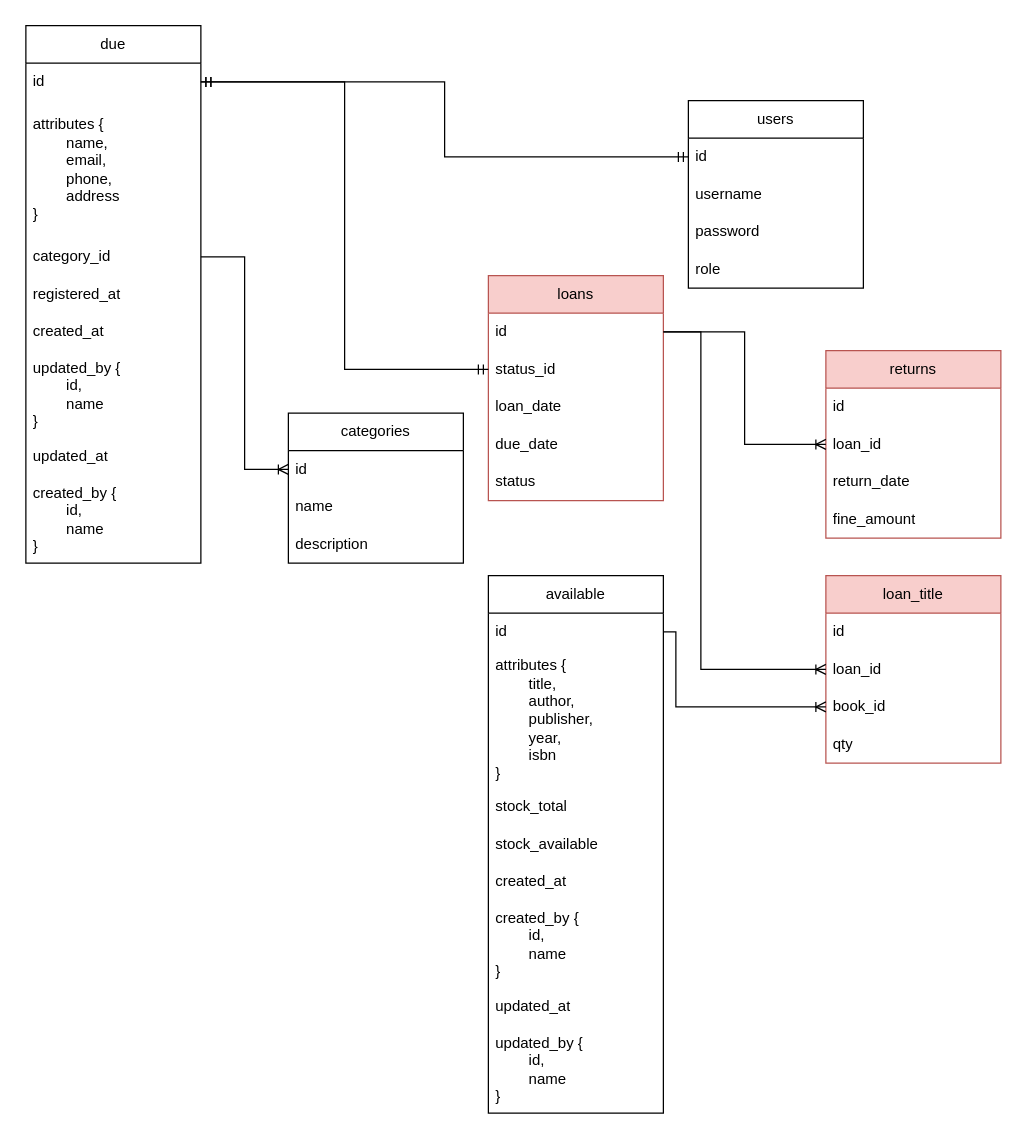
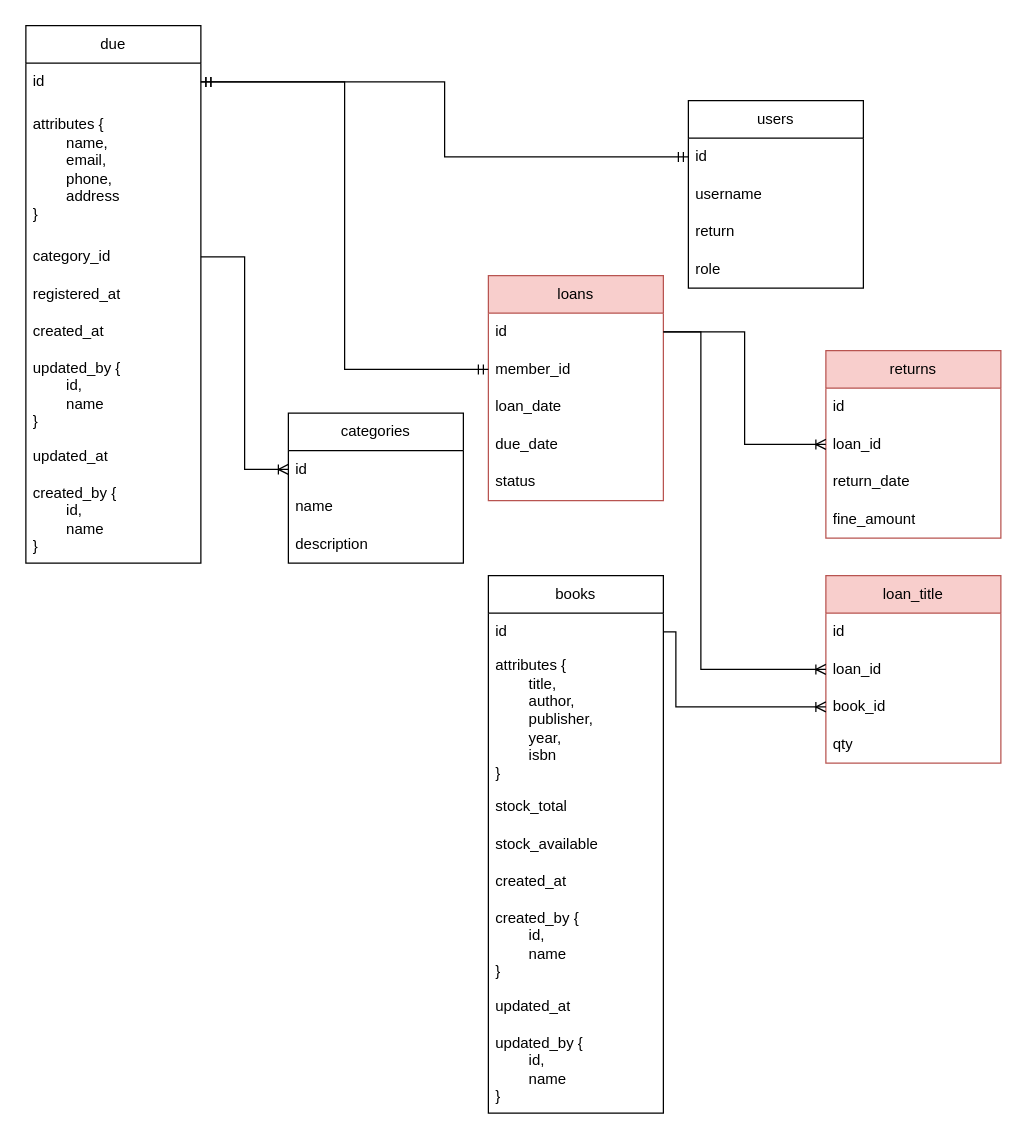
  <mxCell id="0" />
  <mxCell id="1" parent="0" />
- <mxCell id="2" value="available" style="swimlane;fontStyle=0;childLayout=stackLayout;horizontal=1;startSize=30;horizontalStack=0;resizeParent=1;resizeParentMax=0;resizeLast=0;collapsible=1;marginBottom=0;whiteSpace=wrap;html=1;" vertex="1" parent="1"><mxGeometry x="390" y="460" width="140" height="430" as="geometry" /></mxCell>
+ <mxCell id="2" value="books" style="swimlane;fontStyle=0;childLayout=stackLayout;horizontal=1;startSize=30;horizontalStack=0;resizeParent=1;resizeParentMax=0;resizeLast=0;collapsible=1;marginBottom=0;whiteSpace=wrap;html=1;" vertex="1" parent="1"><mxGeometry x="390" y="460" width="140" height="430" as="geometry" /></mxCell>
  <mxCell id="3" value="id" style="text;strokeColor=none;fillColor=none;align=left;verticalAlign=middle;spacingLeft=4;spacingRight=4;overflow=hidden;points=[[0,0.5],[1,0.5]];portConstraint=eastwest;rotatable=0;whiteSpace=wrap;html=1;" vertex="1" parent="2"><mxGeometry y="30" width="140" height="30" as="geometry" /></mxCell>
  <mxCell id="4" value="attributes {&lt;div&gt;&lt;span style=&quot;white-space: pre;&quot;&gt;&#09;&lt;/span&gt;title,&lt;/div&gt;&lt;div&gt;&lt;span style=&quot;white-space: pre;&quot;&gt;&#09;&lt;/span&gt;author,&lt;/div&gt;&lt;div&gt;&lt;span style=&quot;background-color: transparent; color: light-dark(rgb(0, 0, 0), rgb(255, 255, 255)); white-space: pre;&quot;&gt;&lt;span style=&quot;white-space: pre;&quot;&gt;&#09;&lt;/span&gt;publisher,&lt;/span&gt;&lt;/div&gt;&lt;div&gt;&lt;span style=&quot;background-color: transparent; color: light-dark(rgb(0, 0, 0), rgb(255, 255, 255)); white-space: pre;&quot;&gt;&lt;span style=&quot;white-space: pre;&quot;&gt;&#09;&lt;/span&gt;year,&lt;/span&gt;&lt;/div&gt;&lt;div&gt;&lt;span style=&quot;background-color: transparent; color: light-dark(rgb(0, 0, 0), rgb(255, 255, 255)); white-space: pre;&quot;&gt;&lt;span style=&quot;white-space: pre;&quot;&gt;&#09;&lt;/span&gt;isbn&#09;&lt;/span&gt;&lt;/div&gt;&lt;div&gt;&lt;div&gt;}&lt;/div&gt;&lt;/div&gt;" style="text;strokeColor=none;fillColor=none;align=left;verticalAlign=middle;spacingLeft=4;spacingRight=4;overflow=hidden;points=[[0,0.5],[1,0.5]];portConstraint=eastwest;rotatable=0;whiteSpace=wrap;html=1;" vertex="1" parent="2"><mxGeometry y="60" width="140" height="110" as="geometry" /></mxCell>
  <mxCell id="5" value="stock_total" style="text;strokeColor=none;fillColor=none;align=left;verticalAlign=middle;spacingLeft=4;spacingRight=4;overflow=hidden;points=[[0,0.5],[1,0.5]];portConstraint=eastwest;rotatable=0;whiteSpace=wrap;html=1;" vertex="1" parent="2"><mxGeometry y="170" width="140" height="30" as="geometry" /></mxCell>
  <mxCell id="6" value="stock_available" style="text;strokeColor=none;fillColor=none;align=left;verticalAlign=middle;spacingLeft=4;spacingRight=4;overflow=hidden;points=[[0,0.5],[1,0.5]];portConstraint=eastwest;rotatable=0;whiteSpace=wrap;html=1;" vertex="1" parent="2"><mxGeometry y="200" width="140" height="30" as="geometry" /></mxCell>
  <mxCell id="7" value="created_at" style="text;strokeColor=none;fillColor=none;align=left;verticalAlign=middle;spacingLeft=4;spacingRight=4;overflow=hidden;points=[[0,0.5],[1,0.5]];portConstraint=eastwest;rotatable=0;whiteSpace=wrap;html=1;" vertex="1" parent="2"><mxGeometry y="230" width="140" height="30" as="geometry" /></mxCell>
  <mxCell id="8" value="created_by {&lt;div&gt;&lt;span style=&quot;white-space: pre;&quot;&gt;&#09;&lt;/span&gt;id,&lt;/div&gt;&lt;div&gt;&lt;span style=&quot;white-space: pre;&quot;&gt;&#09;&lt;/span&gt;name&lt;br&gt;&lt;/div&gt;&lt;div&gt;&lt;div&gt;}&lt;/div&gt;&lt;/div&gt;" style="text;strokeColor=none;fillColor=none;align=left;verticalAlign=middle;spacingLeft=4;spacingRight=4;overflow=hidden;points=[[0,0.5],[1,0.5]];portConstraint=eastwest;rotatable=0;whiteSpace=wrap;html=1;" vertex="1" parent="2"><mxGeometry y="260" width="140" height="70" as="geometry" /></mxCell>
  <mxCell id="9" value="updated_at" style="text;strokeColor=none;fillColor=none;align=left;verticalAlign=middle;spacingLeft=4;spacingRight=4;overflow=hidden;points=[[0,0.5],[1,0.5]];portConstraint=eastwest;rotatable=0;whiteSpace=wrap;html=1;" vertex="1" parent="2"><mxGeometry y="330" width="140" height="30" as="geometry" /></mxCell>
  <mxCell id="10" value="updated_by {&lt;div&gt;&lt;span style=&quot;white-space: pre;&quot;&gt;&#09;&lt;/span&gt;id,&lt;/div&gt;&lt;div&gt;&lt;span style=&quot;white-space: pre;&quot;&gt;&#09;&lt;/span&gt;name&lt;br&gt;&lt;/div&gt;&lt;div&gt;&lt;div&gt;}&lt;/div&gt;&lt;/div&gt;" style="text;strokeColor=none;fillColor=none;align=left;verticalAlign=middle;spacingLeft=4;spacingRight=4;overflow=hidden;points=[[0,0.5],[1,0.5]];portConstraint=eastwest;rotatable=0;whiteSpace=wrap;html=1;" vertex="1" parent="2"><mxGeometry y="360" width="140" height="70" as="geometry" /></mxCell>
  <mxCell id="11" value="due" style="swimlane;fontStyle=0;childLayout=stackLayout;horizontal=1;startSize=30;horizontalStack=0;resizeParent=1;resizeParentMax=0;resizeLast=0;collapsible=1;marginBottom=0;whiteSpace=wrap;html=1;" vertex="1" parent="1"><mxGeometry x="20" y="20" width="140" height="430" as="geometry" /></mxCell>
  <mxCell id="12" value="id" style="text;strokeColor=none;fillColor=none;align=left;verticalAlign=middle;spacingLeft=4;spacingRight=4;overflow=hidden;points=[[0,0.5],[1,0.5]];portConstraint=eastwest;rotatable=0;whiteSpace=wrap;html=1;" vertex="1" parent="11"><mxGeometry y="30" width="140" height="30" as="geometry" /></mxCell>
  <mxCell id="13" value="attributes {&lt;div&gt;&lt;span style=&quot;white-space: pre;&quot;&gt;&#09;&lt;/span&gt;name,&lt;/div&gt;&lt;div&gt;&lt;span style=&quot;background-color: transparent; color: light-dark(rgb(0, 0, 0), rgb(255, 255, 255)); white-space: pre;&quot;&gt;&lt;span style=&quot;white-space: pre;&quot;&gt;&#09;&lt;/span&gt;email,&lt;/span&gt;&lt;/div&gt;&lt;div&gt;&lt;span style=&quot;background-color: transparent; color: light-dark(rgb(0, 0, 0), rgb(255, 255, 255)); white-space: pre;&quot;&gt;&lt;span style=&quot;white-space: pre;&quot;&gt;&#09;&lt;/span&gt;phone,&lt;/span&gt;&lt;/div&gt;&lt;div&gt;&lt;span style=&quot;background-color: transparent; color: light-dark(rgb(0, 0, 0), rgb(255, 255, 255)); white-space: pre;&quot;&gt;&lt;span style=&quot;white-space: pre;&quot;&gt;&#09;&lt;/span&gt;address&#09;&lt;/span&gt;&lt;/div&gt;&lt;div&gt;&lt;div&gt;}&lt;/div&gt;&lt;/div&gt;" style="text;strokeColor=none;fillColor=none;align=left;verticalAlign=middle;spacingLeft=4;spacingRight=4;overflow=hidden;points=[[0,0.5],[1,0.5]];portConstraint=eastwest;rotatable=0;whiteSpace=wrap;html=1;" vertex="1" parent="11"><mxGeometry y="60" width="140" height="110" as="geometry" /></mxCell>
  <mxCell id="14" value="category_id" style="text;strokeColor=none;fillColor=none;align=left;verticalAlign=middle;spacingLeft=4;spacingRight=4;overflow=hidden;points=[[0,0.5],[1,0.5]];portConstraint=eastwest;rotatable=0;whiteSpace=wrap;html=1;" vertex="1" parent="11"><mxGeometry y="170" width="140" height="30" as="geometry" /></mxCell>
  <mxCell id="15" value="registered_at" style="text;strokeColor=none;fillColor=none;align=left;verticalAlign=middle;spacingLeft=4;spacingRight=4;overflow=hidden;points=[[0,0.5],[1,0.5]];portConstraint=eastwest;rotatable=0;whiteSpace=wrap;html=1;" vertex="1" parent="11"><mxGeometry y="200" width="140" height="30" as="geometry" /></mxCell>
  <mxCell id="16" value="created_at" style="text;strokeColor=none;fillColor=none;align=left;verticalAlign=middle;spacingLeft=4;spacingRight=4;overflow=hidden;points=[[0,0.5],[1,0.5]];portConstraint=eastwest;rotatable=0;whiteSpace=wrap;html=1;" vertex="1" parent="11"><mxGeometry y="230" width="140" height="30" as="geometry" /></mxCell>
  <mxCell id="17" value="updated_by {&lt;div&gt;&lt;span style=&quot;white-space: pre;&quot;&gt;&#09;&lt;/span&gt;id,&lt;/div&gt;&lt;div&gt;&lt;span style=&quot;white-space: pre;&quot;&gt;&#09;&lt;/span&gt;name&lt;br&gt;&lt;/div&gt;&lt;div&gt;&lt;div&gt;}&lt;/div&gt;&lt;/div&gt;" style="text;strokeColor=none;fillColor=none;align=left;verticalAlign=middle;spacingLeft=4;spacingRight=4;overflow=hidden;points=[[0,0.5],[1,0.5]];portConstraint=eastwest;rotatable=0;whiteSpace=wrap;html=1;" vertex="1" parent="11"><mxGeometry y="260" width="140" height="70" as="geometry" /></mxCell>
  <mxCell id="18" value="updated_at" style="text;strokeColor=none;fillColor=none;align=left;verticalAlign=middle;spacingLeft=4;spacingRight=4;overflow=hidden;points=[[0,0.5],[1,0.5]];portConstraint=eastwest;rotatable=0;whiteSpace=wrap;html=1;" vertex="1" parent="11"><mxGeometry y="330" width="140" height="30" as="geometry" /></mxCell>
  <mxCell id="19" value="created_by {&lt;div&gt;&lt;span style=&quot;white-space: pre;&quot;&gt;&#09;&lt;/span&gt;id,&lt;/div&gt;&lt;div&gt;&lt;span style=&quot;white-space: pre;&quot;&gt;&#09;&lt;/span&gt;name&lt;br&gt;&lt;/div&gt;&lt;div&gt;&lt;div&gt;}&lt;/div&gt;&lt;/div&gt;" style="text;strokeColor=none;fillColor=none;align=left;verticalAlign=middle;spacingLeft=4;spacingRight=4;overflow=hidden;points=[[0,0.5],[1,0.5]];portConstraint=eastwest;rotatable=0;whiteSpace=wrap;html=1;" vertex="1" parent="11"><mxGeometry y="360" width="140" height="70" as="geometry" /></mxCell>
  <mxCell id="20" value="categories" style="swimlane;fontStyle=0;childLayout=stackLayout;horizontal=1;startSize=30;horizontalStack=0;resizeParent=1;resizeParentMax=0;resizeLast=0;collapsible=1;marginBottom=0;whiteSpace=wrap;html=1;" vertex="1" parent="1"><mxGeometry x="230" y="330" width="140" height="120" as="geometry" /></mxCell>
  <mxCell id="21" value="id" style="text;strokeColor=none;fillColor=none;align=left;verticalAlign=middle;spacingLeft=4;spacingRight=4;overflow=hidden;points=[[0,0.5],[1,0.5]];portConstraint=eastwest;rotatable=0;whiteSpace=wrap;html=1;" vertex="1" parent="20"><mxGeometry y="30" width="140" height="30" as="geometry" /></mxCell>
  <mxCell id="22" value="name" style="text;strokeColor=none;fillColor=none;align=left;verticalAlign=middle;spacingLeft=4;spacingRight=4;overflow=hidden;points=[[0,0.5],[1,0.5]];portConstraint=eastwest;rotatable=0;whiteSpace=wrap;html=1;" vertex="1" parent="20"><mxGeometry y="60" width="140" height="30" as="geometry" /></mxCell>
  <mxCell id="23" value="description" style="text;strokeColor=none;fillColor=none;align=left;verticalAlign=middle;spacingLeft=4;spacingRight=4;overflow=hidden;points=[[0,0.5],[1,0.5]];portConstraint=eastwest;rotatable=0;whiteSpace=wrap;html=1;" vertex="1" parent="20"><mxGeometry y="90" width="140" height="30" as="geometry" /></mxCell>
  <mxCell id="24" value="users" style="swimlane;fontStyle=0;childLayout=stackLayout;horizontal=1;startSize=30;horizontalStack=0;resizeParent=1;resizeParentMax=0;resizeLast=0;collapsible=1;marginBottom=0;whiteSpace=wrap;html=1;" vertex="1" parent="1"><mxGeometry x="550" y="80" width="140" height="150" as="geometry" /></mxCell>
  <mxCell id="25" value="id" style="text;strokeColor=none;fillColor=none;align=left;verticalAlign=middle;spacingLeft=4;spacingRight=4;overflow=hidden;points=[[0,0.5],[1,0.5]];portConstraint=eastwest;rotatable=0;whiteSpace=wrap;html=1;" vertex="1" parent="24"><mxGeometry y="30" width="140" height="30" as="geometry" /></mxCell>
  <mxCell id="26" value="username" style="text;strokeColor=none;fillColor=none;align=left;verticalAlign=middle;spacingLeft=4;spacingRight=4;overflow=hidden;points=[[0,0.5],[1,0.5]];portConstraint=eastwest;rotatable=0;whiteSpace=wrap;html=1;" vertex="1" parent="24"><mxGeometry y="60" width="140" height="30" as="geometry" /></mxCell>
- <mxCell id="27" value="password" style="text;strokeColor=none;fillColor=none;align=left;verticalAlign=middle;spacingLeft=4;spacingRight=4;overflow=hidden;points=[[0,0.5],[1,0.5]];portConstraint=eastwest;rotatable=0;whiteSpace=wrap;html=1;" vertex="1" parent="24"><mxGeometry y="90" width="140" height="30" as="geometry" /></mxCell>
+ <mxCell id="27" value="return" style="text;strokeColor=none;fillColor=none;align=left;verticalAlign=middle;spacingLeft=4;spacingRight=4;overflow=hidden;points=[[0,0.5],[1,0.5]];portConstraint=eastwest;rotatable=0;whiteSpace=wrap;html=1;" vertex="1" parent="24"><mxGeometry y="90" width="140" height="30" as="geometry" /></mxCell>
  <mxCell id="28" value="role" style="text;strokeColor=none;fillColor=none;align=left;verticalAlign=middle;spacingLeft=4;spacingRight=4;overflow=hidden;points=[[0,0.5],[1,0.5]];portConstraint=eastwest;rotatable=0;whiteSpace=wrap;html=1;" vertex="1" parent="24"><mxGeometry y="120" width="140" height="30" as="geometry" /></mxCell>
  <mxCell id="29" value="loans" style="swimlane;fontStyle=0;childLayout=stackLayout;horizontal=1;startSize=30;horizontalStack=0;resizeParent=1;resizeParentMax=0;resizeLast=0;collapsible=1;marginBottom=0;whiteSpace=wrap;html=1;fillColor=#f8cecc;strokeColor=#b85450;" vertex="1" parent="1"><mxGeometry x="390" y="220" width="140" height="180" as="geometry" /></mxCell>
  <mxCell id="30" value="id" style="text;strokeColor=none;fillColor=none;align=left;verticalAlign=middle;spacingLeft=4;spacingRight=4;overflow=hidden;points=[[0,0.5],[1,0.5]];portConstraint=eastwest;rotatable=0;whiteSpace=wrap;html=1;" vertex="1" parent="29"><mxGeometry y="30" width="140" height="30" as="geometry" /></mxCell>
- <mxCell id="31" value="status_id" style="text;strokeColor=none;fillColor=none;align=left;verticalAlign=middle;spacingLeft=4;spacingRight=4;overflow=hidden;points=[[0,0.5],[1,0.5]];portConstraint=eastwest;rotatable=0;whiteSpace=wrap;html=1;" vertex="1" parent="29"><mxGeometry y="60" width="140" height="30" as="geometry" /></mxCell>
+ <mxCell id="31" value="member_id" style="text;strokeColor=none;fillColor=none;align=left;verticalAlign=middle;spacingLeft=4;spacingRight=4;overflow=hidden;points=[[0,0.5],[1,0.5]];portConstraint=eastwest;rotatable=0;whiteSpace=wrap;html=1;" vertex="1" parent="29"><mxGeometry y="60" width="140" height="30" as="geometry" /></mxCell>
  <mxCell id="32" value="loan_date" style="text;strokeColor=none;fillColor=none;align=left;verticalAlign=middle;spacingLeft=4;spacingRight=4;overflow=hidden;points=[[0,0.5],[1,0.5]];portConstraint=eastwest;rotatable=0;whiteSpace=wrap;html=1;" vertex="1" parent="29"><mxGeometry y="90" width="140" height="30" as="geometry" /></mxCell>
  <mxCell id="33" value="due_date" style="text;strokeColor=none;fillColor=none;align=left;verticalAlign=middle;spacingLeft=4;spacingRight=4;overflow=hidden;points=[[0,0.5],[1,0.5]];portConstraint=eastwest;rotatable=0;whiteSpace=wrap;html=1;" vertex="1" parent="29"><mxGeometry y="120" width="140" height="30" as="geometry" /></mxCell>
  <mxCell id="34" value="status" style="text;strokeColor=none;fillColor=none;align=left;verticalAlign=middle;spacingLeft=4;spacingRight=4;overflow=hidden;points=[[0,0.5],[1,0.5]];portConstraint=eastwest;rotatable=0;whiteSpace=wrap;html=1;" vertex="1" parent="29"><mxGeometry y="150" width="140" height="30" as="geometry" /></mxCell>
  <mxCell id="35" value="loan_title" style="swimlane;fontStyle=0;childLayout=stackLayout;horizontal=1;startSize=30;horizontalStack=0;resizeParent=1;resizeParentMax=0;resizeLast=0;collapsible=1;marginBottom=0;whiteSpace=wrap;html=1;fillColor=#f8cecc;strokeColor=#b85450;" vertex="1" parent="1"><mxGeometry x="660" y="460" width="140" height="150" as="geometry" /></mxCell>
  <mxCell id="36" value="id" style="text;strokeColor=none;fillColor=none;align=left;verticalAlign=middle;spacingLeft=4;spacingRight=4;overflow=hidden;points=[[0,0.5],[1,0.5]];portConstraint=eastwest;rotatable=0;whiteSpace=wrap;html=1;" vertex="1" parent="35"><mxGeometry y="30" width="140" height="30" as="geometry" /></mxCell>
  <mxCell id="37" value="loan_id" style="text;strokeColor=none;fillColor=none;align=left;verticalAlign=middle;spacingLeft=4;spacingRight=4;overflow=hidden;points=[[0,0.5],[1,0.5]];portConstraint=eastwest;rotatable=0;whiteSpace=wrap;html=1;" vertex="1" parent="35"><mxGeometry y="60" width="140" height="30" as="geometry" /></mxCell>
  <mxCell id="38" value="book_id" style="text;strokeColor=none;fillColor=none;align=left;verticalAlign=middle;spacingLeft=4;spacingRight=4;overflow=hidden;points=[[0,0.5],[1,0.5]];portConstraint=eastwest;rotatable=0;whiteSpace=wrap;html=1;" vertex="1" parent="35"><mxGeometry y="90" width="140" height="30" as="geometry" /></mxCell>
  <mxCell id="39" value="qty" style="text;strokeColor=none;fillColor=none;align=left;verticalAlign=middle;spacingLeft=4;spacingRight=4;overflow=hidden;points=[[0,0.5],[1,0.5]];portConstraint=eastwest;rotatable=0;whiteSpace=wrap;html=1;" vertex="1" parent="35"><mxGeometry y="120" width="140" height="30" as="geometry" /></mxCell>
  <mxCell id="40" value="returns" style="swimlane;fontStyle=0;childLayout=stackLayout;horizontal=1;startSize=30;horizontalStack=0;resizeParent=1;resizeParentMax=0;resizeLast=0;collapsible=1;marginBottom=0;whiteSpace=wrap;html=1;fillColor=#f8cecc;strokeColor=#b85450;" vertex="1" parent="1"><mxGeometry x="660" y="280" width="140" height="150" as="geometry" /></mxCell>
  <mxCell id="41" value="id" style="text;strokeColor=none;fillColor=none;align=left;verticalAlign=middle;spacingLeft=4;spacingRight=4;overflow=hidden;points=[[0,0.5],[1,0.5]];portConstraint=eastwest;rotatable=0;whiteSpace=wrap;html=1;" vertex="1" parent="40"><mxGeometry y="30" width="140" height="30" as="geometry" /></mxCell>
  <mxCell id="42" value="loan_id" style="text;strokeColor=none;fillColor=none;align=left;verticalAlign=middle;spacingLeft=4;spacingRight=4;overflow=hidden;points=[[0,0.5],[1,0.5]];portConstraint=eastwest;rotatable=0;whiteSpace=wrap;html=1;" vertex="1" parent="40"><mxGeometry y="60" width="140" height="30" as="geometry" /></mxCell>
  <mxCell id="43" value="return_date" style="text;strokeColor=none;fillColor=none;align=left;verticalAlign=middle;spacingLeft=4;spacingRight=4;overflow=hidden;points=[[0,0.5],[1,0.5]];portConstraint=eastwest;rotatable=0;whiteSpace=wrap;html=1;" vertex="1" parent="40"><mxGeometry y="90" width="140" height="30" as="geometry" /></mxCell>
  <mxCell id="44" value="fine_amount" style="text;strokeColor=none;fillColor=none;align=left;verticalAlign=middle;spacingLeft=4;spacingRight=4;overflow=hidden;points=[[0,0.5],[1,0.5]];portConstraint=eastwest;rotatable=0;whiteSpace=wrap;html=1;" vertex="1" parent="40"><mxGeometry y="120" width="140" height="30" as="geometry" /></mxCell>
  <mxCell id="45" value="" style="edgeStyle=orthogonalEdgeStyle;fontSize=12;html=1;endArrow=ERoneToMany;rounded=0;exitX=1;exitY=0.5;exitDx=0;exitDy=0;entryX=0;entryY=0.5;entryDx=0;entryDy=0;" edge="1" parent="1" source="30" target="37"><mxGeometry width="100" height="100" relative="1" as="geometry"><mxPoint x="630" y="700" as="sourcePoint" /><mxPoint x="730" y="600" as="targetPoint" /><Array as="points"><mxPoint x="560" y="265" /><mxPoint x="560" y="535" /></Array></mxGeometry></mxCell>
  <mxCell id="46" value="" style="edgeStyle=orthogonalEdgeStyle;fontSize=12;html=1;endArrow=ERoneToMany;rounded=0;exitX=1;exitY=0.5;exitDx=0;exitDy=0;entryX=0;entryY=0.5;entryDx=0;entryDy=0;" edge="1" parent="1" source="3" target="38"><mxGeometry width="100" height="100" relative="1" as="geometry"><mxPoint x="590" y="750" as="sourcePoint" /><mxPoint x="690" y="650" as="targetPoint" /><Array as="points"><mxPoint x="540" y="505" /><mxPoint x="540" y="565" /></Array></mxGeometry></mxCell>
  <mxCell id="47" value="" style="edgeStyle=orthogonalEdgeStyle;fontSize=12;html=1;endArrow=ERoneToMany;rounded=0;entryX=0;entryY=0.5;entryDx=0;entryDy=0;exitX=1;exitY=0.5;exitDx=0;exitDy=0;" edge="1" parent="1" source="30" target="42"><mxGeometry width="100" height="100" relative="1" as="geometry"><mxPoint x="556" y="265" as="sourcePoint" /><mxPoint x="720" y="240" as="targetPoint" /></mxGeometry></mxCell>
  <mxCell id="48" value="" style="edgeStyle=orthogonalEdgeStyle;fontSize=12;html=1;endArrow=ERoneToMany;rounded=0;exitX=1;exitY=0.5;exitDx=0;exitDy=0;entryX=0;entryY=0.5;entryDx=0;entryDy=0;" edge="1" parent="1" source="14" target="21"><mxGeometry width="100" height="100" relative="1" as="geometry"><mxPoint x="380" y="300" as="sourcePoint" /><mxPoint x="480" y="200" as="targetPoint" /></mxGeometry></mxCell>
  <mxCell id="49" value="" style="edgeStyle=orthogonalEdgeStyle;fontSize=12;html=1;endArrow=ERmandOne;startArrow=ERmandOne;rounded=0;entryX=0;entryY=0.5;entryDx=0;entryDy=0;exitX=1;exitY=0.5;exitDx=0;exitDy=0;" edge="1" parent="1" source="12" target="31"><mxGeometry width="100" height="100" relative="1" as="geometry"><mxPoint x="200" y="170" as="sourcePoint" /><mxPoint x="300" y="70" as="targetPoint" /></mxGeometry></mxCell>
  <mxCell id="50" value="" style="edgeStyle=orthogonalEdgeStyle;fontSize=12;html=1;endArrow=ERmandOne;startArrow=ERmandOne;rounded=0;exitX=1;exitY=0.5;exitDx=0;exitDy=0;entryX=0;entryY=0.5;entryDx=0;entryDy=0;" edge="1" parent="1" source="12" target="25"><mxGeometry width="100" height="100" relative="1" as="geometry"><mxPoint x="510" y="140" as="sourcePoint" /><mxPoint x="610" y="40" as="targetPoint" /></mxGeometry></mxCell>
